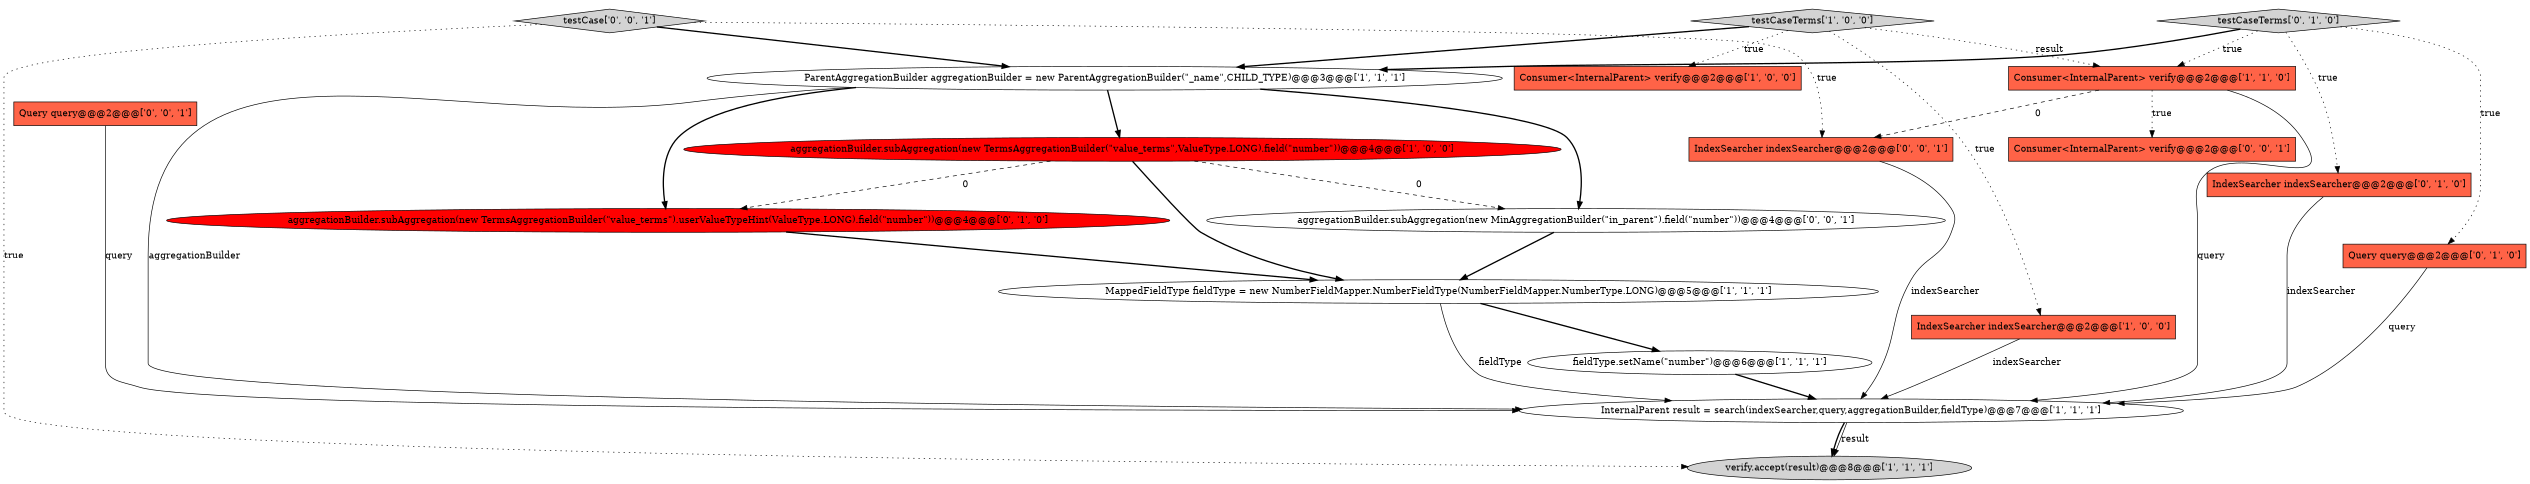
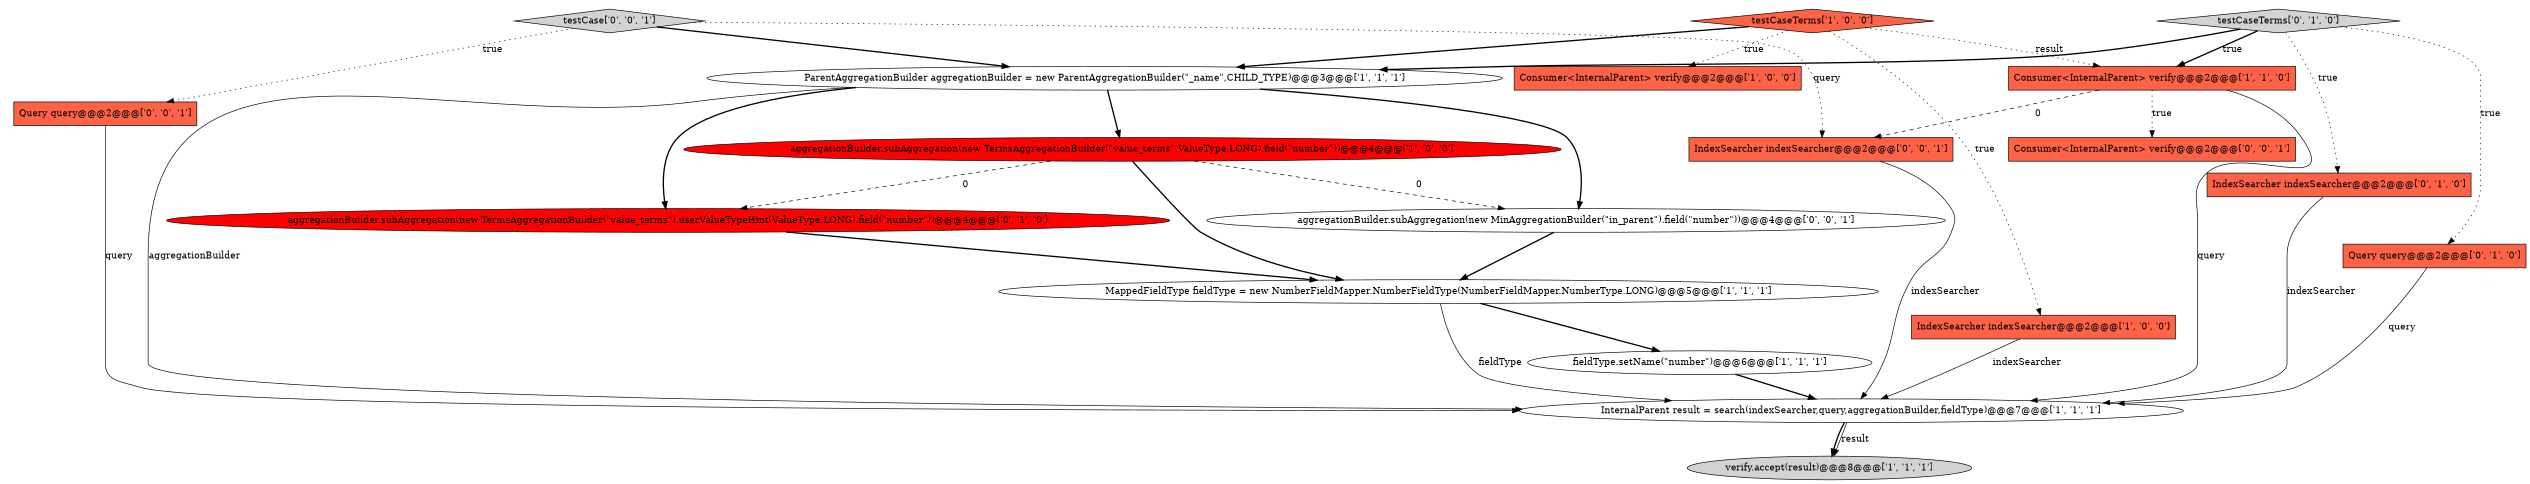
  digraph {
    node [fillcolor=tomato shape=box style=filled]
    edge [style=bold]
    n1 [label="Consumer<InternalParent> verify@@@2@@@['1', '0', '0']"]
    n2 [fillcolor=red label="aggregationBuilder.subAggregation(new TermsAggregationBuilder(\"value_terms\",ValueType.LONG).field(\"number\"))@@@4@@@['1', '0', '0']" shape=ellipse]
    n3 [fillcolor=red label="aggregationBuilder.subAggregation(new TermsAggregationBuilder(\"value_terms\").userValueTypeHint(ValueType.LONG).field(\"number\"))@@@4@@@['0', '1', '0']" shape=ellipse]
    n4 [fillcolor=white label="aggregationBuilder.subAggregation(new MinAggregationBuilder(\"in_parent\").field(\"number\"))@@@4@@@['0', '0', '1']" shape=ellipse]
    n5 [fillcolor=white label="MappedFieldType fieldType = new NumberFieldMapper.NumberFieldType(NumberFieldMapper.NumberType.LONG)@@@5@@@['1', '1', '1']" shape=ellipse]
    n6 [fillcolor=white label="InternalParent result = search(indexSearcher,query,aggregationBuilder,fieldType)@@@7@@@['1', '1', '1']" shape=ellipse]
    n7 [fillcolor=white label="fieldType.setName(\"number\")@@@6@@@['1', '1', '1']" shape=ellipse]
    n8 [label="IndexSearcher indexSearcher@@@2@@@['0', '1', '0']"]
    n9 [fillcolor=lightgray label="verify.accept(result)@@@8@@@['1', '1', '1']" shape=ellipse]
    n10 [fillcolor=lightgray label="testCase['0', '0', '1']" shape=diamond]
    n11 [label="Query query@@@2@@@['0', '0', '1']"]
    n12 [label="IndexSearcher indexSearcher@@@2@@@['0', '0', '1']"]
    n13 [fillcolor=white label="ParentAggregationBuilder aggregationBuilder = new ParentAggregationBuilder(\"_name\",CHILD_TYPE)@@@3@@@['1', '1', '1']" shape=ellipse]
    n14 [label="Consumer<InternalParent> verify@@@2@@@['0', '0', '1']"]
    n15 [label="Query query@@@2@@@['0', '1', '0']"]
    n16 [label="IndexSearcher indexSearcher@@@2@@@['1', '0', '0']"]
    n17 [fillcolor=lightgray label="testCaseTerms['0', '1', '0']" shape=diamond]
    n18 [label="Consumer<InternalParent> verify@@@2@@@['1', '1', '0']"]
-   n19 [fillcolor=lightgray label="testCaseTerms['1', '0', '0']" shape=diamond]
+   n19 [label="testCaseTerms['1', '0', '0']" shape=diamond]
    n2 -> n3 [label=0 style=dashed]
    n2 -> n4 [label=0 style=dashed]
    n2 -> n5
    n3 -> n5
    n4 -> n5
    n5 -> n6 [label=fieldType style=solid]
    n5 -> n7
    n6 -> n9 [label=result style=solid]
    n6 -> n9
    n7 -> n6
    n8 -> n6 [label=indexSearcher style=solid]
-   n10 -> n9 [label=true style=dotted]
-   n10 -> n12 [label=true style=dotted]
+   n10 -> n11 [label=true style=dotted]
+   n10 -> n12 [label=query style=dotted]
    n10 -> n13
    n11 -> n6 [label=query style=solid]
    n12 -> n6 [label=indexSearcher style=solid]
    n13 -> n2
    n13 -> n3
    n13 -> n4
    n13 -> n6 [label=aggregationBuilder style=solid]
    n15 -> n6 [label=query style=solid]
    n16 -> n6 [label=indexSearcher style=solid]
    n17 -> n8 [label=true style=dotted]
    n17 -> n13
    n17 -> n15 [label=true style=dotted]
-   n17 -> n18 [label=true style=dotted]
+   n17 -> n18 [label=true]
    n18 -> n6 [label=query style=solid]
    n18 -> n12 [label=0 style=dashed]
    n18 -> n14 [label=true style=dotted]
    n19 -> n1 [label=true style=dotted]
    n19 -> n13
    n19 -> n16 [label=true style=dotted]
    n19 -> n18 [label=result style=dotted]
  }
